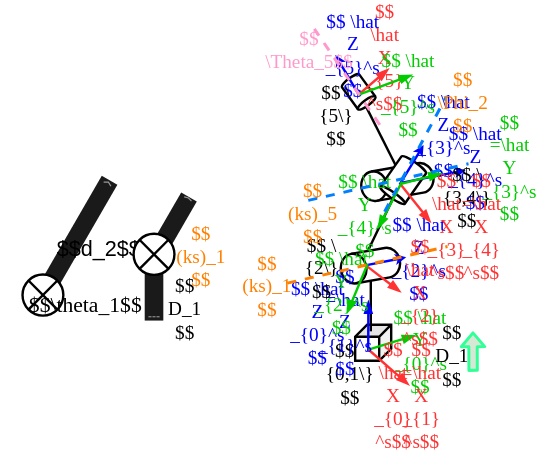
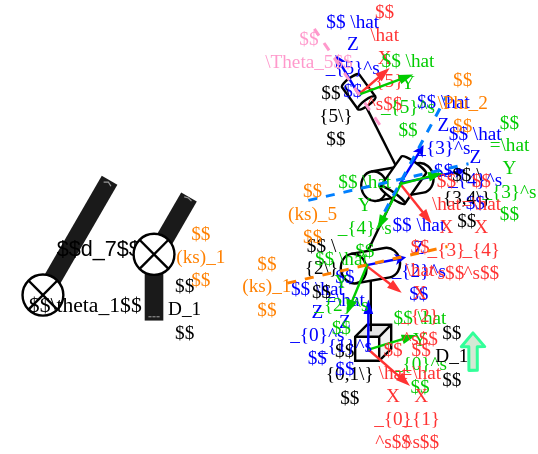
  <mxCell id="0" />
  <mxCell id="1" parent="0" />
  <mxCell id="2" value="" style="shape=cylinder3;whiteSpace=wrap;html=1;boundedLbl=1;backgroundOutline=1;size=21.244;fontColor=#66FF66;strokeWidth=4;fontSize=32;rotation=-100;" parent="1" vertex="1"><mxGeometry x="591.58" y="365.13" width="49.73" height="99.33" as="geometry" /></mxCell>
  <mxCell id="3" value="" style="shape=cylinder3;whiteSpace=wrap;html=1;boundedLbl=1;backgroundOutline=1;size=21.244;fontColor=#66FF66;strokeWidth=4;fontSize=32;rotation=-100;" parent="1" vertex="1"><mxGeometry x="636.43" y="215" width="49.73" height="121.31" as="geometry" /></mxCell>
  <mxCell id="4" value="" style="shape=cylinder3;whiteSpace=wrap;html=1;boundedLbl=1;backgroundOutline=1;size=4.905;fontColor=#66FF66;strokeWidth=4;fontSize=32;rotation=-145;" parent="1" vertex="1"><mxGeometry x="646" y="236.69" width="49.73" height="71.31" as="geometry" /></mxCell>
  <mxCell id="5" value="&lt;font style=&quot;font-size: 32px;&quot;&gt;$$ \{0,1\} $$&lt;/font&gt;" style="text;html=1;strokeColor=none;fillColor=none;align=center;verticalAlign=middle;whiteSpace=wrap;rounded=0;strokeWidth=4;fontSize=32;fontFamily=Times New Roman;" parent="1" vertex="1"><mxGeometry x="563" y="579.998" width="39.15" height="30.464" as="geometry" /></mxCell>
  <mxCell id="6" value="" style="endArrow=classic;html=1;strokeColor=#0000FF;strokeWidth=4;fontSize=32;" parent="1" edge="1"><mxGeometry width="50" height="50" relative="1" as="geometry"><mxPoint x="608" y="414.39" as="sourcePoint" /><mxPoint x="676" y="401" as="targetPoint" /></mxGeometry></mxCell>
  <mxCell id="7" value="" style="endArrow=none;html=1;fontColor=#66FF66;strokeColor=#000000;strokeWidth=4;fontSize=32;entryX=0.085;entryY=0.146;entryDx=0;entryDy=0;entryPerimeter=0;exitX=1;exitY=0.5;exitDx=0;exitDy=0;exitPerimeter=0;" parent="1" source="2" edge="1"><mxGeometry width="50" height="50" relative="1" as="geometry"><mxPoint x="634" y="347" as="sourcePoint" /><mxPoint x="657.589" y="295.363" as="targetPoint" /></mxGeometry></mxCell>
  <mxCell id="8" value="" style="endArrow=none;html=1;fontColor=#66FF66;strokeColor=#000000;strokeWidth=4;fontSize=32;" parent="1" source="4" target="9" edge="1"><mxGeometry width="50" height="50" relative="1" as="geometry"><mxPoint x="655" y="249" as="sourcePoint" /><mxPoint x="639.056" y="199.793" as="targetPoint" /></mxGeometry></mxCell>
  <mxCell id="9" value="" style="shape=cylinder3;whiteSpace=wrap;html=1;boundedLbl=1;backgroundOutline=1;size=4.905;fontColor=#66FF66;strokeWidth=4;fontSize=32;rotation=144;" parent="1" vertex="1"><mxGeometry x="578.95" y="98" width="35.76" height="55" as="geometry" /></mxCell>
  <mxCell id="10" value="" style="endArrow=classic;html=1;strokeColor=#0000FF;strokeWidth=4;fontSize=32;" parent="1" edge="1"><mxGeometry width="50" height="50" relative="1" as="geometry"><mxPoint x="665" y="280.04" as="sourcePoint" /><mxPoint x="705" y="214" as="targetPoint" /></mxGeometry></mxCell>
  <mxCell id="11" value="" style="endArrow=classic;html=1;strokeColor=#0000FF;strokeWidth=4;fontSize=32;" parent="1" edge="1"><mxGeometry width="50" height="50" relative="1" as="geometry"><mxPoint x="667" y="276.97" as="sourcePoint" /><mxPoint x="775" y="256" as="targetPoint" /></mxGeometry></mxCell>
  <mxCell id="12" value="" style="endArrow=classic;html=1;strokeColor=#0000FF;strokeWidth=4;fontSize=32;" parent="1" edge="1"><mxGeometry width="50" height="50" relative="1" as="geometry"><mxPoint x="597" y="130" as="sourcePoint" /><mxPoint x="557.85" y="64" as="targetPoint" /></mxGeometry></mxCell>
  <mxCell id="13" value="&lt;font style=&quot;font-size: 32px;&quot; color=&quot;#00cc00&quot;&gt;$$ \hat Y _{0}^s $$&lt;/font&gt;" style="text;html=1;strokeColor=none;fillColor=none;align=center;verticalAlign=middle;whiteSpace=wrap;rounded=0;strokeWidth=4;fontSize=32;fontFamily=Times New Roman;" parent="1" vertex="1"><mxGeometry x="680.001" y="542.786" width="39.15" height="30.464" as="geometry" /></mxCell>
  <mxCell id="14" value="" style="shape=cube;whiteSpace=wrap;html=1;boundedLbl=1;backgroundOutline=1;darkOpacity=0.05;darkOpacity2=0.1;rotation=90;strokeWidth=4;fontSize=32;" parent="1" vertex="1"><mxGeometry x="591" y="513.25" width="60" height="60" as="geometry" /></mxCell>
  <mxCell id="15" value="" style="endArrow=none;html=1;strokeWidth=4;fontSize=32;" parent="1" edge="1"><mxGeometry width="50" height="50" relative="1" as="geometry"><mxPoint x="617" y="524.25" as="sourcePoint" /><mxPoint x="617" y="440" as="targetPoint" /></mxGeometry></mxCell>
  <mxCell id="16" value="" style="endArrow=blockThin;html=1;strokeWidth=4;fontSize=32;fontFamily=Times New Roman;endFill=1;endSize=12;strokeColor=#0000FF;jumpSize=2;startSize=2;" parent="1" edge="1"><mxGeometry width="50" height="50" relative="1" as="geometry"><mxPoint x="612.795" y="556.81" as="sourcePoint" /><mxPoint x="613" y="473" as="targetPoint" /></mxGeometry></mxCell>
  <mxCell id="17" value="" style="endArrow=blockThin;html=1;strokeWidth=4;fontSize=32;fontFamily=Times New Roman;endSize=12;endFill=1;strokeColor=#00CC00;jumpSize=2;startSize=2;" parent="1" edge="1"><mxGeometry width="50" height="50" relative="1" as="geometry"><mxPoint x="612.999" y="554.821" as="sourcePoint" /><mxPoint x="691" y="531" as="targetPoint" /></mxGeometry></mxCell>
  <mxCell id="18" value="" style="endArrow=blockThin;html=1;strokeWidth=4;fontSize=32;fontFamily=Times New Roman;endSize=12;endFill=1;strokeColor=#FF3333;jumpSize=2;startSize=2;" parent="1" edge="1"><mxGeometry width="50" height="50" relative="1" as="geometry"><mxPoint x="613.996" y="555.379" as="sourcePoint" /><mxPoint x="681" y="614" as="targetPoint" /></mxGeometry></mxCell>
  <mxCell id="19" value="" style="endArrow=blockThin;html=1;strokeWidth=4;fontSize=32;fontFamily=Times New Roman;endSize=12;endFill=1;strokeColor=#FF3333;jumpSize=2;startSize=2;" parent="1" edge="1"><mxGeometry width="50" height="50" relative="1" as="geometry"><mxPoint x="610.996" y="416.139" as="sourcePoint" /><mxPoint x="667" y="459" as="targetPoint" /></mxGeometry></mxCell>
  <mxCell id="20" value="&lt;font style=&quot;font-size: 32px;&quot; color=&quot;#0000ff&quot;&gt;$$ \hat Z _{2}^s $$&lt;/font&gt;" style="text;html=1;strokeColor=none;fillColor=none;align=center;verticalAlign=middle;whiteSpace=wrap;rounded=0;strokeWidth=4;fontSize=32;fontFamily=Times New Roman;" parent="1" vertex="1"><mxGeometry x="678.004" y="388.297" width="39.15" height="30.464" as="geometry" /></mxCell>
  <mxCell id="21" value="&lt;font style=&quot;font-size: 32px;&quot; color=&quot;#0000ff&quot;&gt;$$ \hat Z _{3}^s $$&lt;/font&gt;" style="text;html=1;strokeColor=none;fillColor=none;align=center;verticalAlign=middle;whiteSpace=wrap;rounded=0;strokeWidth=4;fontSize=32;fontFamily=Times New Roman;" parent="1" vertex="1"><mxGeometry x="719.154" y="183.997" width="39.15" height="30.464" as="geometry" /></mxCell>
  <mxCell id="22" value="&lt;font style=&quot;font-size: 32px;&quot; color=&quot;#0000ff&quot;&gt;$$ \hat Z _{5}^s $$&lt;/font&gt;" style="text;html=1;strokeColor=none;fillColor=none;align=center;verticalAlign=middle;whiteSpace=wrap;rounded=0;strokeWidth=4;fontSize=32;fontFamily=Times New Roman;" parent="1" vertex="1"><mxGeometry x="567.854" y="49.997" width="39.15" height="30.464" as="geometry" /></mxCell>
  <mxCell id="23" value="" style="endArrow=blockThin;html=1;strokeWidth=4;fontSize=32;fontFamily=Times New Roman;endSize=12;endFill=1;strokeColor=#FF3333;jumpSize=2;startSize=2;" parent="1" edge="1"><mxGeometry width="50" height="50" relative="1" as="geometry"><mxPoint x="667.146" y="279.999" as="sourcePoint" /><mxPoint x="716.99" y="343" as="targetPoint" /></mxGeometry></mxCell>
  <mxCell id="24" value="" style="group;fontSize=32;" parent="1" vertex="1" connectable="0"><mxGeometry x="771.854" y="236.687" width="96.297" height="33.494" as="geometry" /></mxCell>
  <mxCell id="25" value="&lt;font style=&quot;font-size: 32px;&quot; color=&quot;#0000ff&quot;&gt;$$ \hat Z _{4}^s $$&lt;/font&gt;" style="text;html=1;strokeColor=none;fillColor=none;align=center;verticalAlign=middle;whiteSpace=wrap;rounded=0;strokeWidth=4;fontSize=32;fontFamily=Times New Roman;" parent="24" vertex="1"><mxGeometry width="39.15" height="30.464" as="geometry" /></mxCell>
  <mxCell id="26" value="&lt;font style=&quot;font-size: 32px;&quot; color=&quot;#00cc00&quot;&gt;$$ =\hat Y _{3}^s $$&lt;/font&gt;" style="text;html=1;strokeColor=none;fillColor=none;align=center;verticalAlign=middle;whiteSpace=wrap;rounded=0;strokeWidth=4;fontSize=32;fontFamily=Times New Roman;" vertex="1" parent="24"><mxGeometry x="57.147" y="-0.001" width="39.15" height="30.464" as="geometry" /></mxCell>
  <mxCell id="27" value="" style="endArrow=blockThin;html=1;strokeWidth=4;fontSize=32;fontFamily=Times New Roman;endSize=12;endFill=1;strokeColor=#FF3333;jumpSize=2;startSize=2;" parent="1" edge="1"><mxGeometry width="50" height="50" relative="1" as="geometry"><mxPoint x="596.576" y="129.999" as="sourcePoint" /><mxPoint x="647" y="87" as="targetPoint" /></mxGeometry></mxCell>
  <mxCell id="28" value="&lt;font style=&quot;font-size: 32px;&quot; color=&quot;#ff3333&quot;&gt;$$ \hat X _{5} ^s$$&lt;/font&gt;" style="text;html=1;strokeColor=none;fillColor=none;align=center;verticalAlign=middle;whiteSpace=wrap;rounded=0;strokeWidth=4;fontSize=32;fontFamily=Times New Roman;" parent="1" vertex="1"><mxGeometry x="621.005" y="53" width="39.15" height="30.464" as="geometry" /></mxCell>
  <mxCell id="29" value="" style="group;fontSize=32;" parent="1" vertex="1" connectable="0"><mxGeometry x="509.004" y="493.997" width="84.85" height="31.004" as="geometry" /></mxCell>
  <mxCell id="30" value="&lt;font style=&quot;font-size: 32px;&quot; color=&quot;#0000ff&quot;&gt;$$ \hat Z _{0}^s $$&lt;/font&gt;" style="text;html=1;strokeColor=none;fillColor=none;align=center;verticalAlign=middle;whiteSpace=wrap;rounded=0;strokeWidth=4;fontSize=32;fontFamily=Times New Roman;" parent="29" vertex="1"><mxGeometry y="0.54" width="39.15" height="30.464" as="geometry" /></mxCell>
  <mxCell id="31" value="&lt;font style=&quot;font-size: 32px;&quot; color=&quot;#0000ff&quot;&gt;$$ =\hat Z _{1}^s $$&lt;/font&gt;" style="text;html=1;strokeColor=none;fillColor=none;align=center;verticalAlign=middle;whiteSpace=wrap;rounded=0;strokeWidth=4;fontSize=32;fontFamily=Times New Roman;" parent="29" vertex="1"><mxGeometry x="45.7" width="39.15" height="30.464" as="geometry" /></mxCell>
  <mxCell id="32" value="" style="group;fontSize=32;" parent="1" vertex="1" connectable="0"><mxGeometry x="635.005" y="616" width="86.15" height="30.464" as="geometry" /></mxCell>
  <mxCell id="33" value="&lt;font style=&quot;font-size: 32px;&quot; color=&quot;#ff3333&quot;&gt;$$ \hat X _{0} ^s$$&lt;/font&gt;" style="text;html=1;strokeColor=none;fillColor=none;align=center;verticalAlign=middle;whiteSpace=wrap;rounded=0;strokeWidth=4;fontSize=32;fontFamily=Times New Roman;" parent="32" vertex="1"><mxGeometry width="39.15" height="30.464" as="geometry" /></mxCell>
  <mxCell id="34" value="&lt;font style=&quot;font-size: 32px;&quot; color=&quot;#ff3333&quot;&gt;$$ =\hat X _{1} ^s$$&lt;/font&gt;" style="text;html=1;strokeColor=none;fillColor=none;align=center;verticalAlign=middle;whiteSpace=wrap;rounded=0;strokeWidth=4;fontSize=32;fontFamily=Times New Roman;" parent="32" vertex="1"><mxGeometry x="47" width="39.15" height="30.464" as="geometry" /></mxCell>
  <mxCell id="35" value="&lt;font style=&quot;font-size: 32px;&quot;&gt;$$ \{2\} $$&lt;/font&gt;" style="text;html=1;strokeColor=none;fillColor=none;align=center;verticalAlign=middle;whiteSpace=wrap;rounded=0;strokeWidth=4;fontSize=32;fontFamily=Times New Roman;" parent="1" vertex="1"><mxGeometry x="515.85" y="403.538" width="39.15" height="30.464" as="geometry" /></mxCell>
  <mxCell id="36" value="&lt;font style=&quot;font-size: 32px;&quot;&gt;$$ \{3,4\} $$&lt;/font&gt;" style="text;html=1;strokeColor=none;fillColor=none;align=center;verticalAlign=middle;whiteSpace=wrap;rounded=0;strokeWidth=4;fontSize=32;fontFamily=Times New Roman;" parent="1" vertex="1"><mxGeometry x="758.3" y="285.998" width="39.15" height="30.464" as="geometry" /></mxCell>
  <mxCell id="37" value="&lt;font style=&quot;font-size: 32px;&quot;&gt;$$ \{5\} $$&lt;/font&gt;" style="text;html=1;strokeColor=none;fillColor=none;align=center;verticalAlign=middle;whiteSpace=wrap;rounded=0;strokeWidth=4;fontSize=32;fontFamily=Times New Roman;" parent="1" vertex="1"><mxGeometry x="539.8" y="149.998" width="39.15" height="30.464" as="geometry" /></mxCell>
  <mxCell id="38" value="&lt;font style=&quot;font-size: 32px;&quot; color=&quot;#ff3333&quot;&gt;$$ \hat X _{2} ^s$$&lt;/font&gt;" style="text;html=1;strokeColor=none;fillColor=none;align=center;verticalAlign=middle;whiteSpace=wrap;rounded=0;strokeWidth=4;fontSize=32;fontFamily=Times New Roman;" parent="1" vertex="1"><mxGeometry x="680.005" y="444.3" width="39.15" height="30.464" as="geometry" /></mxCell>
  <mxCell id="39" value="&lt;font style=&quot;font-size: 32px;&quot; color=&quot;#ff3333&quot;&gt;$$ \hat X _{3} ^s$$&lt;/font&gt;" style="text;html=1;strokeColor=none;fillColor=none;align=center;verticalAlign=middle;whiteSpace=wrap;rounded=0;strokeWidth=4;fontSize=32;fontFamily=Times New Roman;" parent="1" vertex="1"><mxGeometry x="723.855" y="334.67" width="39.15" height="30.464" as="geometry" /></mxCell>
  <mxCell id="40" value="&lt;font style=&quot;font-size: 32px;&quot; color=&quot;#ff3333&quot;&gt;$$ =\hat X _{4} ^s$$&lt;/font&gt;" style="text;html=1;strokeColor=none;fillColor=none;align=center;verticalAlign=middle;whiteSpace=wrap;rounded=0;strokeWidth=4;fontSize=32;fontFamily=Times New Roman;" parent="1" vertex="1"><mxGeometry x="781.855" y="334.67" width="39.15" height="30.464" as="geometry" /></mxCell>
  <mxCell id="41" value="" style="endArrow=blockThin;html=1;strokeWidth=4;fontSize=32;fontFamily=Times New Roman;endSize=12;endFill=1;strokeColor=#00CC00;jumpSize=2;startSize=2;" edge="1" parent="1"><mxGeometry width="50" height="50" relative="1" as="geometry"><mxPoint x="611.709" y="412.121" as="sourcePoint" /><mxPoint x="577.621" y="493.997" as="targetPoint" /></mxGeometry></mxCell>
  <mxCell id="42" value="" style="endArrow=blockThin;html=1;strokeWidth=4;fontSize=32;fontFamily=Times New Roman;endSize=12;endFill=1;strokeColor=#00CC00;jumpSize=2;startSize=2;" edge="1" parent="1"><mxGeometry width="50" height="50" relative="1" as="geometry"><mxPoint x="666.089" y="279.001" as="sourcePoint" /><mxPoint x="735" y="261" as="targetPoint" /></mxGeometry></mxCell>
  <mxCell id="43" value="" style="endArrow=blockThin;html=1;strokeWidth=4;fontSize=32;fontFamily=Times New Roman;endSize=12;endFill=1;strokeColor=#00CC00;jumpSize=2;startSize=2;" edge="1" parent="1"><mxGeometry width="50" height="50" relative="1" as="geometry"><mxPoint x="669.089" y="275.001" as="sourcePoint" /><mxPoint x="629" y="353" as="targetPoint" /></mxGeometry></mxCell>
  <mxCell id="44" value="" style="endArrow=blockThin;html=1;strokeWidth=4;fontSize=32;fontFamily=Times New Roman;endSize=12;endFill=1;strokeColor=#00CC00;jumpSize=2;startSize=2;" edge="1" parent="1"><mxGeometry width="50" height="50" relative="1" as="geometry"><mxPoint x="597.089" y="130.001" as="sourcePoint" /><mxPoint x="686" y="97" as="targetPoint" /></mxGeometry></mxCell>
  <mxCell id="45" value="&lt;font style=&quot;font-size: 32px;&quot; color=&quot;#00cc00&quot;&gt;$$ \hat Y _{2}^s $$&lt;/font&gt;" style="text;html=1;strokeColor=none;fillColor=none;align=center;verticalAlign=middle;whiteSpace=wrap;rounded=0;strokeWidth=4;fontSize=32;fontFamily=Times New Roman;" vertex="1" parent="1"><mxGeometry x="549.001" y="444.296" width="39.15" height="30.464" as="geometry" /></mxCell>
  <mxCell id="46" value="&lt;font style=&quot;font-size: 32px;&quot; color=&quot;#00cc00&quot;&gt;$$ \hat Y _{4}^s $$&lt;/font&gt;" style="text;html=1;strokeColor=none;fillColor=none;align=center;verticalAlign=middle;whiteSpace=wrap;rounded=0;strokeWidth=4;fontSize=32;fontFamily=Times New Roman;" vertex="1" parent="1"><mxGeometry x="588.151" y="316.466" width="39.15" height="30.464" as="geometry" /></mxCell>
  <mxCell id="47" value="&lt;font style=&quot;font-size: 32px;&quot; color=&quot;#00cc00&quot;&gt;$$ \hat Y _{5}^s $$&lt;/font&gt;" style="text;html=1;strokeColor=none;fillColor=none;align=center;verticalAlign=middle;whiteSpace=wrap;rounded=0;strokeWidth=4;fontSize=32;fontFamily=Times New Roman;" vertex="1" parent="1"><mxGeometry x="660.151" y="114.996" width="39.15" height="30.464" as="geometry" /></mxCell>
  <mxCell id="48" value="&lt;font style=&quot;font-size: 32px;&quot;&gt;$$ D_1 $$&lt;/font&gt;" style="text;html=1;strokeColor=none;fillColor=none;align=center;verticalAlign=middle;whiteSpace=wrap;rounded=0;strokeWidth=4;fontSize=32;fontFamily=Times New Roman;" vertex="1" parent="1"><mxGeometry x="732.7" y="549.538" width="39.15" height="30.464" as="geometry" /></mxCell>
  <mxCell id="49" value="" style="endArrow=classic;html=1;fontColor=#66FF66;fillColor=#d5e8d4;strokeColor=#33FF99;strokeWidth=5;fontSize=16;endFill=0;shape=flexArrow;" edge="1" parent="1"><mxGeometry width="50" height="50" relative="1" as="geometry"><mxPoint x="787.47" y="591.75" as="sourcePoint" /><mxPoint x="787.15" y="524.29" as="targetPoint" /></mxGeometry></mxCell>
  <mxCell id="50" value="" style="endArrow=none;dashed=1;html=1;cloneable=0;strokeWidth=5;fillColor=#ffe6cc;strokeColor=#FF8000;" edge="1" parent="1"><mxGeometry width="50" height="50" relative="1" as="geometry"><mxPoint x="478" y="444" as="sourcePoint" /><mxPoint x="744.79" y="383" as="targetPoint" /></mxGeometry></mxCell>
  <mxCell id="51" value="" style="endArrow=none;dashed=1;html=1;cloneable=0;strokeWidth=5;fillColor=#ffe6cc;strokeColor=#007FFF;" edge="1" parent="1"><mxGeometry width="50" height="50" relative="1" as="geometry"><mxPoint x="513" y="306.15" as="sourcePoint" /><mxPoint x="779.79" y="245.15" as="targetPoint" /></mxGeometry></mxCell>
  <mxCell id="52" value="" style="endArrow=none;dashed=1;html=1;cloneable=0;strokeWidth=5;fillColor=#ffe6cc;strokeColor=#007FFF;" edge="1" parent="1"><mxGeometry width="50" height="50" relative="1" as="geometry"><mxPoint x="640" y="325" as="sourcePoint" /><mxPoint x="743" y="133" as="targetPoint" /></mxGeometry></mxCell>
  <mxCell id="53" value="&lt;font color=&quot;#ff8000&quot; style=&quot;font-size: 32px;&quot;&gt;$$ (ks)_1 $$&lt;/font&gt;" style="text;html=1;strokeColor=none;fillColor=none;align=center;verticalAlign=middle;whiteSpace=wrap;rounded=0;strokeWidth=4;fontSize=32;fontFamily=Times New Roman;" vertex="1" parent="1"><mxGeometry x="425.001" y="434.006" width="39.15" height="30.464" as="geometry" /></mxCell>
  <mxCell id="54" value="&lt;font color=&quot;#ff8000&quot; style=&quot;font-size: 32px;&quot;&gt;$$ (ks)_5 $$&lt;/font&gt;" style="text;html=1;strokeColor=none;fillColor=none;align=center;verticalAlign=middle;whiteSpace=wrap;rounded=0;strokeWidth=4;fontSize=32;fontFamily=Times New Roman;" vertex="1" parent="1"><mxGeometry x="500.651" y="312.996" width="39.15" height="30.464" as="geometry" /></mxCell>
  <mxCell id="55" value="&lt;font color=&quot;#ff8000&quot; style=&quot;font-size: 32px;&quot;&gt;$$ \Phi_2 $$&lt;/font&gt;" style="text;html=1;strokeColor=none;fillColor=none;align=center;verticalAlign=middle;whiteSpace=wrap;rounded=0;strokeWidth=4;fontSize=32;fontFamily=Times New Roman;" vertex="1" parent="1"><mxGeometry x="751.001" y="127.996" width="39.15" height="30.464" as="geometry" /></mxCell>
  <mxCell id="56" value="" style="endArrow=none;dashed=1;html=1;cloneable=0;strokeWidth=5;fillColor=#ffe6cc;strokeColor=#FF99CC;" edge="1" parent="1"><mxGeometry width="50" height="50" relative="1" as="geometry"><mxPoint x="632" y="180.46" as="sourcePoint" /><mxPoint x="523" y="20.46" as="targetPoint" /></mxGeometry></mxCell>
  <mxCell id="57" value="&lt;font color=&quot;#ff99cc&quot; style=&quot;font-size: 32px;&quot;&gt;$$ \Theta_5$$&lt;/font&gt;" style="text;html=1;strokeColor=none;fillColor=none;align=center;verticalAlign=middle;whiteSpace=wrap;rounded=0;strokeWidth=4;fontSize=32;fontFamily=Times New Roman;" vertex="1" parent="1"><mxGeometry x="495.001" y="40.996" width="39.15" height="30.464" as="geometry" /></mxCell>
  <mxCell id="58" value="" style="group" vertex="1" connectable="0" parent="1"><mxGeometry x="37" y="303.998" width="206.0" height="194.152" as="geometry" /></mxCell>
  <mxCell id="59" value="" style="strokeWidth=1;html=1;shadow=0;dashed=0;shape=mxgraph.android.action_bar_landscape;fillColor=#1A1A1A;strokeColor=#c0c0c0;strokeWidth=2;fontColor=#FFFFFF;rotation=-240;" vertex="1" parent="58"><mxGeometry x="-16.25" y="46.63" width="215" height="30" as="geometry" /></mxCell>
  <mxCell id="60" value="" style="shape=sumEllipse;perimeter=ellipsePerimeter;whiteSpace=wrap;html=1;backgroundOutline=1;fontColor=#FF99CC;strokeWidth=4;" vertex="1" parent="58"><mxGeometry y="125.692" width="68" height="68.46" as="geometry" /></mxCell>
  <mxCell id="61" value="&lt;font style=&quot;font-size: 36px;&quot;&gt;$$\theta_1$$&lt;/font&gt;" style="text;html=1;strokeColor=none;fillColor=none;align=center;verticalAlign=middle;whiteSpace=wrap;rounded=0;fillStyle=hatch;strokeWidth=4;fontFamily=Comic Sans MS;fontSize=60;fontColor=#000000;" vertex="1" parent="58"><mxGeometry x="79.995" y="157.007" width="50.33" height="19.754" as="geometry" /></mxCell>
- <mxCell id="62" value="&lt;font style=&quot;font-size: 36px;&quot; color=&quot;#000000&quot;&gt;$$d_2$$&lt;/font&gt;" style="text;html=1;align=center;verticalAlign=middle;resizable=0;points=[];autosize=1;strokeColor=none;fillColor=none;fontSize=24;fontColor=#FF6666;" vertex="1" parent="58"><mxGeometry x="48.0" y="55.002" width="158" height="55" as="geometry" /></mxCell>
+ <mxCell id="62" value="&lt;font style=&quot;font-size: 36px;&quot; color=&quot;#000000&quot;&gt;$$d_7$$&lt;/font&gt;" style="text;html=1;align=center;verticalAlign=middle;resizable=0;points=[];autosize=1;strokeColor=none;fillColor=none;fontSize=24;fontColor=#FF6666;" vertex="1" parent="58"><mxGeometry x="48.0" y="55.002" width="158" height="55" as="geometry" /></mxCell>
  <mxCell id="63" value="" style="group" vertex="1" connectable="0" parent="1"><mxGeometry x="222" y="292.998" width="132.151" height="213.332" as="geometry" /></mxCell>
  <mxCell id="64" value="" style="strokeWidth=1;html=1;shadow=0;dashed=0;shape=mxgraph.android.action_bar_landscape;fillColor=#1A1A1A;strokeColor=#c0c0c0;strokeWidth=2;fontColor=#FFFFFF;rotation=-240;" vertex="1" parent="63"><mxGeometry x="12" y="38.832" width="107" height="30" as="geometry" /></mxCell>
  <mxCell id="65" value="" style="strokeWidth=1;html=1;shadow=0;dashed=0;shape=mxgraph.android.action_bar_landscape;fillColor=#1A1A1A;strokeColor=#c0c0c0;strokeWidth=2;fontColor=#FFFFFF;rotation=90;" vertex="1" parent="63"><mxGeometry x="-16.5" y="147.332" width="101" height="31" as="geometry" /></mxCell>
  <mxCell id="66" value="" style="shape=sumEllipse;perimeter=ellipsePerimeter;whiteSpace=wrap;html=1;backgroundOutline=1;fontColor=#FF99CC;strokeWidth=4;" vertex="1" parent="63"><mxGeometry y="68.832" width="68" height="68.46" as="geometry" /></mxCell>
  <mxCell id="67" value="&lt;font style=&quot;font-size: 32px;&quot;&gt;$$ D_1 $$&lt;/font&gt;" style="text;html=1;strokeColor=none;fillColor=none;align=center;verticalAlign=middle;whiteSpace=wrap;rounded=0;strokeWidth=4;fontSize=32;fontFamily=Times New Roman;" vertex="1" parent="63"><mxGeometry x="66.09" y="178.33" width="39.15" height="30.464" as="geometry" /></mxCell>
  <mxCell id="68" value="&lt;font color=&quot;#ff8000&quot; style=&quot;font-size: 32px;&quot;&gt;$$ (ks)_1 $$&lt;/font&gt;" style="text;html=1;strokeColor=none;fillColor=none;align=center;verticalAlign=middle;whiteSpace=wrap;rounded=0;strokeWidth=4;fontSize=32;fontFamily=Times New Roman;" vertex="1" parent="63"><mxGeometry x="93.001" y="91.438" width="39.15" height="30.464" as="geometry" /></mxCell>
